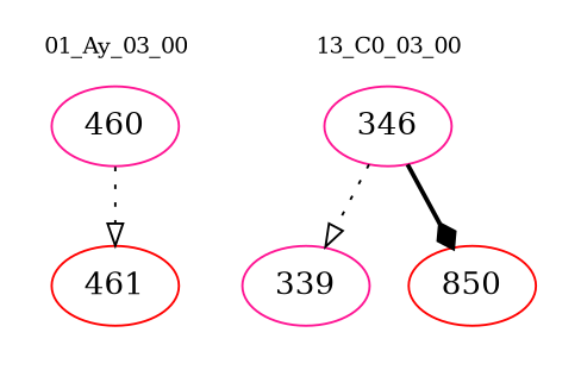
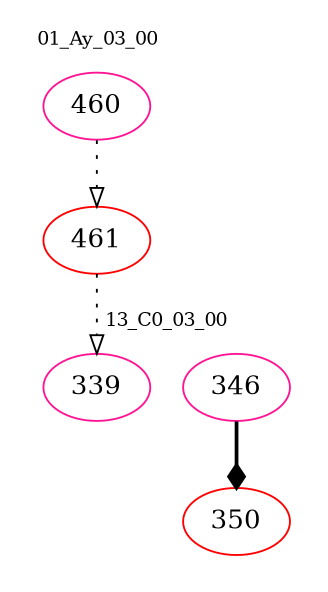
  digraph {
    node [color=deeppink]
    edge [arrowhead=onormal color=black style=dotted]
    n1 [label=460]
    n2 [color=red label=461]
    n3 [label=346]
    n4 [label=339]
-   n5 [color=red label=850]
+   n5 [color=red label=350]
    subgraph cluster_1 {
      color=white
      fontsize=10
      label="01_Ay_03_00"
      n1
      n2
    }
    subgraph cluster_2 {
      color=white
      fontsize=10
      label="13_C0_03_00"
      n3
      n4
      n5
    }
    n1 -> n2
-   n3 -> n4
+   n2 -> n4
    n3 -> n5 [arrowhead=diamond style=bold]
  }
